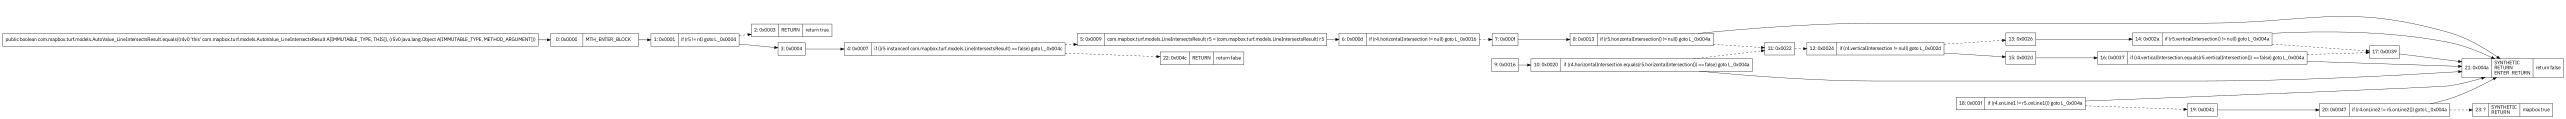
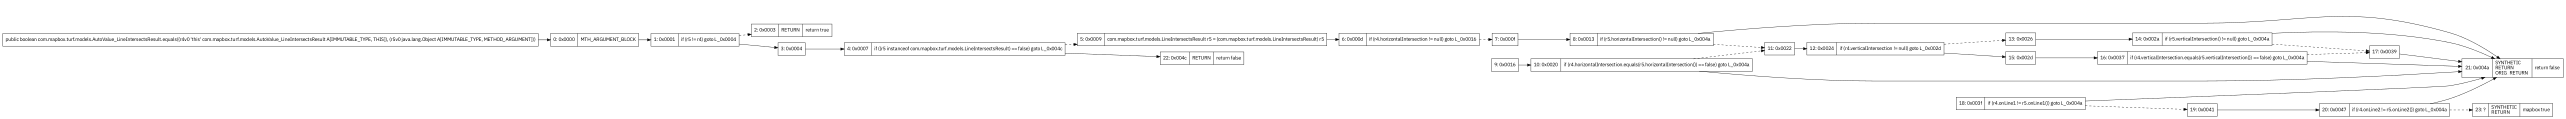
  digraph {
    fontname="IBM Plex Sans"
    rankdir=LR
    node [fontname="IBM Plex Sans" shape=record]
    edge [fontname="IBM Plex Sans"]
-   n1 [label="{0\:\ 0x0000|MTH_ENTER_BLOCK\l}"]
+   n1 [label="{0\:\ 0x0000|MTH_ARGUMENT_BLOCK\l}"]
    n2 [label="{1\:\ 0x0001|if (r5 != r4) goto L_0x0004\l}"]
    n3 [label="{2\:\ 0x0003|RETURN\l|return true\l}"]
    n4 [label="{3\:\ 0x0004}"]
    n5 [label="{4\:\ 0x0007|if ((r5 instanceof com.mapbox.turf.models.LineIntersectsResult) == false) goto L_0x004c\l}"]
    n6 [label="{5\:\ 0x0009|com.mapbox.turf.models.LineIntersectsResult r5 = (com.mapbox.turf.models.LineIntersectsResult) r5\l}"]
    n7 [label="{22\:\ 0x004c|RETURN\l|return false\l}"]
    n8 [label="{6\:\ 0x000d|if (r4.horizontalIntersection != null) goto L_0x0016\l}"]
    n9 [label="{7\:\ 0x000f}"]
    n10 [label="{8\:\ 0x0013|if (r5.horizontalIntersection() != null) goto L_0x004a\l}"]
    n11 [label="{9\:\ 0x0016}"]
    n12 [label="{10\:\ 0x0020|if (r4.horizontalIntersection.equals(r5.horizontalIntersection()) == false) goto L_0x004a\l}"]
    n13 [label="{11\:\ 0x0022}"]
-   n14 [label="{21\:\ 0x004a|SYNTHETIC\lRETURN\lENTER_RETURN\l|return false\l}"]
+   n14 [label="{21\:\ 0x004a|SYNTHETIC\lRETURN\lORIG_RETURN\l|return false\l}"]
    n15 [label="{12\:\ 0x0024|if (r4.verticalIntersection != null) goto L_0x002d\l}"]
    n16 [label="{13\:\ 0x0026}"]
    n17 [label="{15\:\ 0x002d}"]
    n18 [label="{14\:\ 0x002a|if (r5.verticalIntersection() != null) goto L_0x004a\l}"]
    n19 [label="{16\:\ 0x0037|if (r4.verticalIntersection.equals(r5.verticalIntersection()) == false) goto L_0x004a\l}"]
    n20 [label="{17\:\ 0x0039}"]
    n21 [label="{18\:\ 0x003f|if (r4.onLine1 != r5.onLine1()) goto L_0x004a\l}"]
    n22 [label="{19\:\ 0x0041}"]
    n23 [label="{20\:\ 0x0047|if (r4.onLine2 != r5.onLine2()) goto L_0x004a\l}"]
    n24 [label="{23\:\ ?|SYNTHETIC\lRETURN\l|mapbox true\l}"]
    n25 [label="{public boolean com.mapbox.turf.models.AutoValue_LineIntersectsResult.equals((r4v0 'this' com.mapbox.turf.models.AutoValue_LineIntersectsResult A[IMMUTABLE_TYPE, THIS]), (r5v0 java.lang.Object A[IMMUTABLE_TYPE, METHOD_ARGUMENT])) }"]
    n1 -> n2
    n2 -> n3 [style=dashed]
    n2 -> n4
    n4 -> n5
    n5 -> n6 [style=dashed]
-   n5 -> n7 [style=dashed]
+   n5 -> n7
    n6 -> n8
    n8 -> n9 [style=dashed]
    n9 -> n10
    n10 -> n13 [style=dashed]
    n10 -> n14
    n11 -> n12
    n12 -> n13 [style=dashed]
    n12 -> n14
-   n13 -> n15 [style=dashed]
+   n13 -> n15
    n15 -> n16 [style=dashed]
    n15 -> n17
    n16 -> n18
    n17 -> n19
    n18 -> n14
    n18 -> n20 [style=dashed]
    n19 -> n14
    n19 -> n20 [style=dashed]
    n20 -> n14
    n21 -> n14
    n21 -> n22 [style=dashed]
    n22 -> n23
    n23 -> n14
    n23 -> n24 [style=dashed]
    n25 -> n1
  }
